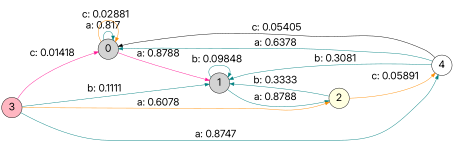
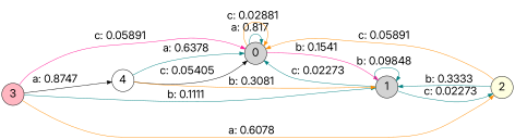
  digraph {
    fontname=Inter
    rankdir=LR
    node [fillcolor=lightgrey fontname=Inter fontsize=24 shape=circle style=filled]
    edge [color=teal fontname=Inter fontsize=24]
    0
    1
    2 [fillcolor=lightyellow]
    3 [fillcolor=lightpink]
    4 [fillcolor=white]
    0 -> 0 [label="a: 0.817    "]
    0 -> 0 [color=darkorange label="c: 0.02881  "]
-   0 -> 1 [color=deeppink label="a: 0.8788   "]
+   0 -> 1 [color=deeppink label="b: 0.1541   "]
+   1 -> 0 [label="c: 0.02273  "]
    1 -> 1 [label="b: 0.09848  "]
-   1 -> 2 [label="a: 0.8788   "]
-   2 -> 4 [color=darkorange label="c: 0.05891  "]
+   1 -> 2 [label="c: 0.02273  "]
+   2 -> 0 [color=darkorange label="c: 0.05891  "]
    2 -> 1 [label="b: 0.3333   "]
-   3 -> 0 [color=deeppink label="c: 0.01418  "]
+   3 -> 0 [color=deeppink label="c: 0.05891  "]
    3 -> 1 [label="b: 0.1111   "]
    3 -> 2 [color=darkorange label="a: 0.6078   "]
-   3 -> 4 [label="a: 0.8747   "]
+   3 -> 4 [color=black label="a: 0.8747   "]
    4 -> 0 [label="a: 0.6378   "]
    4 -> 0 [color=black label="c: 0.05405  "]
-   4 -> 1 [label="b: 0.3081   "]
+   4 -> 1 [color=darkorange label="b: 0.3081   "]
  }
